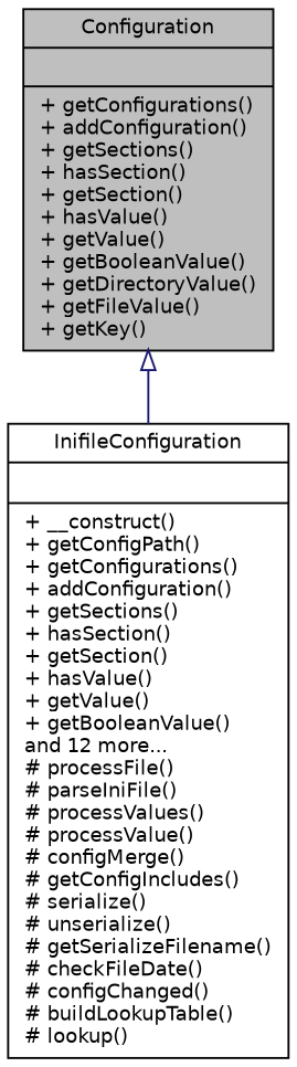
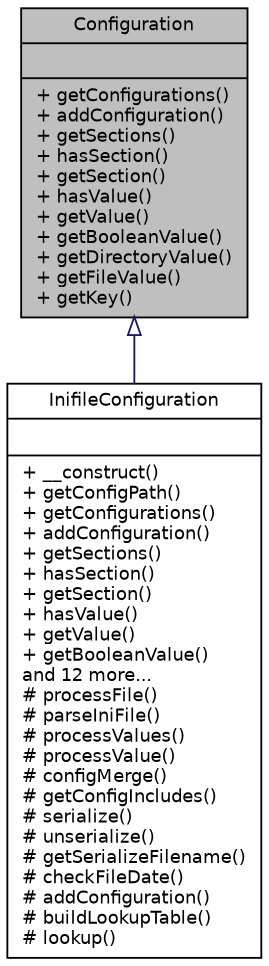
  digraph {
    node [color=black fontname=Helvetica fontsize=10 shape=record style=filled]
    n1 [fillcolor=grey75 fontcolor=black height=0.2 label="{Configuration\n||+ getConfigurations()\l+ addConfiguration()\l+ getSections()\l+ hasSection()\l+ getSection()\l+ hasValue()\l+ getValue()\l+ getBooleanValue()\l+ getDirectoryValue()\l+ getFileValue()\l+ getKey()\l}" width=0.4]
-   n2 [fillcolor=white height=0.2 label="{InifileConfiguration\n||+ __construct()\l+ getConfigPath()\l+ getConfigurations()\l+ addConfiguration()\l+ getSections()\l+ hasSection()\l+ getSection()\l+ hasValue()\l+ getValue()\l+ getBooleanValue()\land 12 more...\l# processFile()\l# parseIniFile()\l# processValues()\l# processValue()\l# configMerge()\l# getConfigIncludes()\l# serialize()\l# unserialize()\l# getSerializeFilename()\l# checkFileDate()\l# configChanged()\l# buildLookupTable()\l# lookup()\l}" width=0.4]
+   n2 [fillcolor=white height=0.2 label="{InifileConfiguration\n||+ __construct()\l+ getConfigPath()\l+ getConfigurations()\l+ addConfiguration()\l+ getSections()\l+ hasSection()\l+ getSection()\l+ hasValue()\l+ getValue()\l+ getBooleanValue()\land 12 more...\l# processFile()\l# parseIniFile()\l# processValues()\l# processValue()\l# configMerge()\l# getConfigIncludes()\l# serialize()\l# unserialize()\l# getSerializeFilename()\l# checkFileDate()\l# addConfiguration()\l# buildLookupTable()\l# lookup()\l}" width=0.4]
    n1 -> n2 [arrowtail=onormal color=midnightblue dir=back fontname=Helvetica fontsize=10 labelfontname=Helvetica labelfontsize=10 style=solid]
  }
